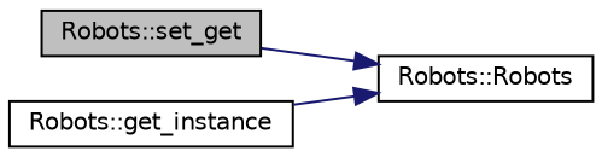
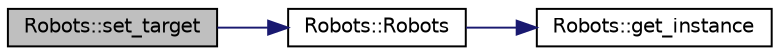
  digraph {
    rankdir=LR
    node [color=black fillcolor=white fontname=Helvetica fontsize=10 shape=record style=filled]
    edge [color=midnightblue fontname=Helvetica fontsize=10 labelfontname=Helvetica labelfontsize=10 style=solid]
-   n1 [fillcolor=grey75 fontcolor=black height=0.2 label="Robots::set_get" width=0.4]
+   n1 [fillcolor=grey75 fontcolor=black height=0.2 label="Robots::set_target" width=0.4]
    n2 [height=0.2 label="Robots::Robots" width=0.4]
    n3 [height=0.2 label="Robots::get_instance" width=0.4]
    n1 -> n2
-   n3 -> n2
+   n2 -> n3
  }
